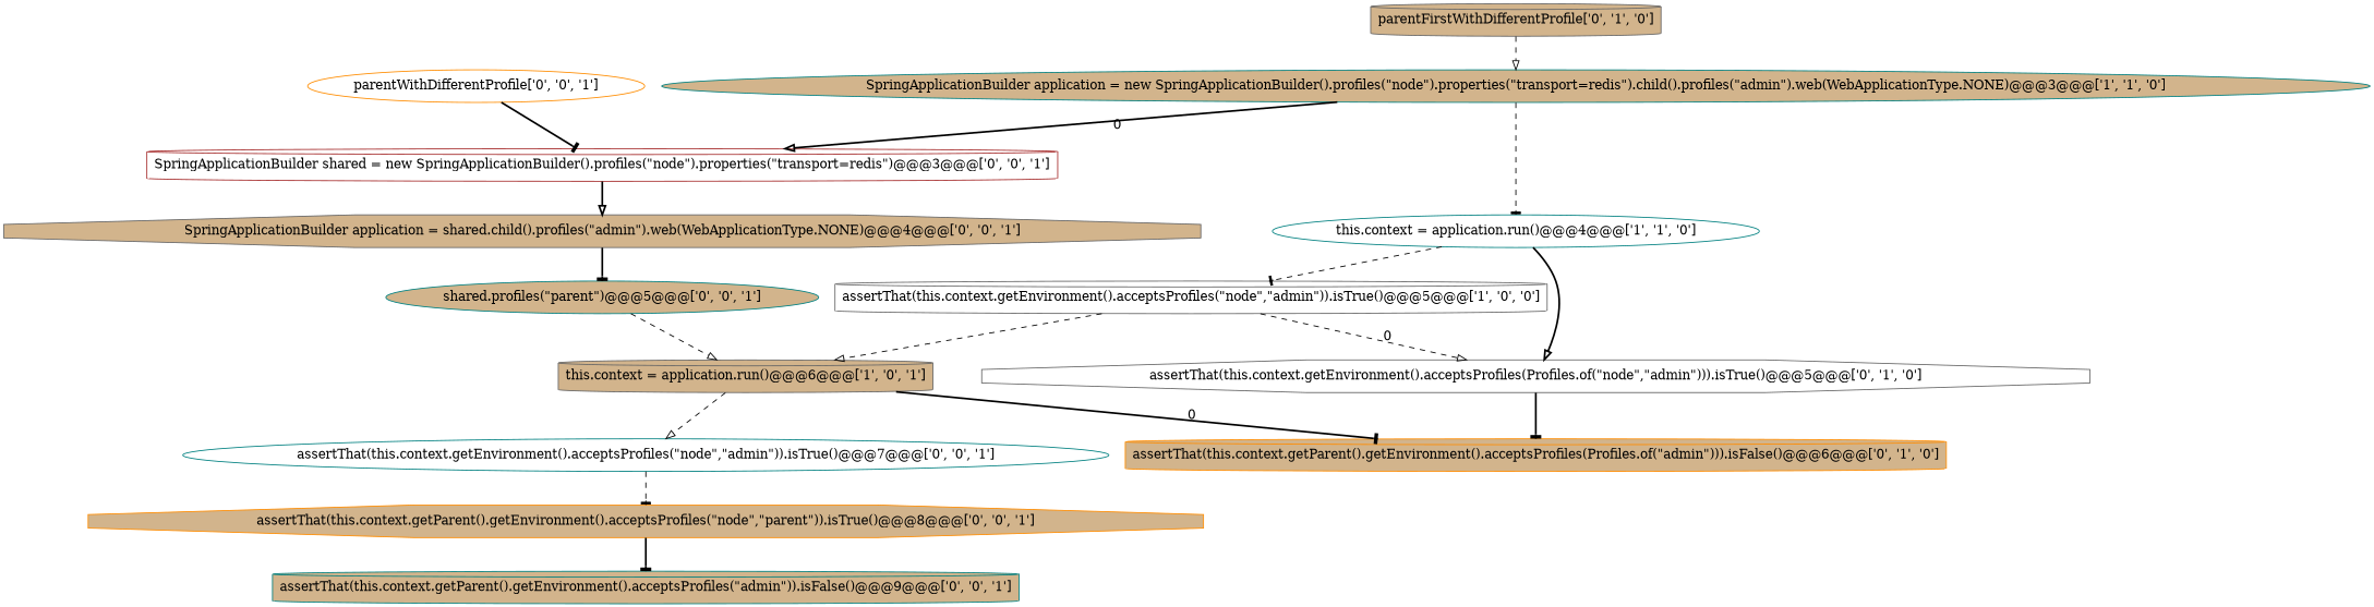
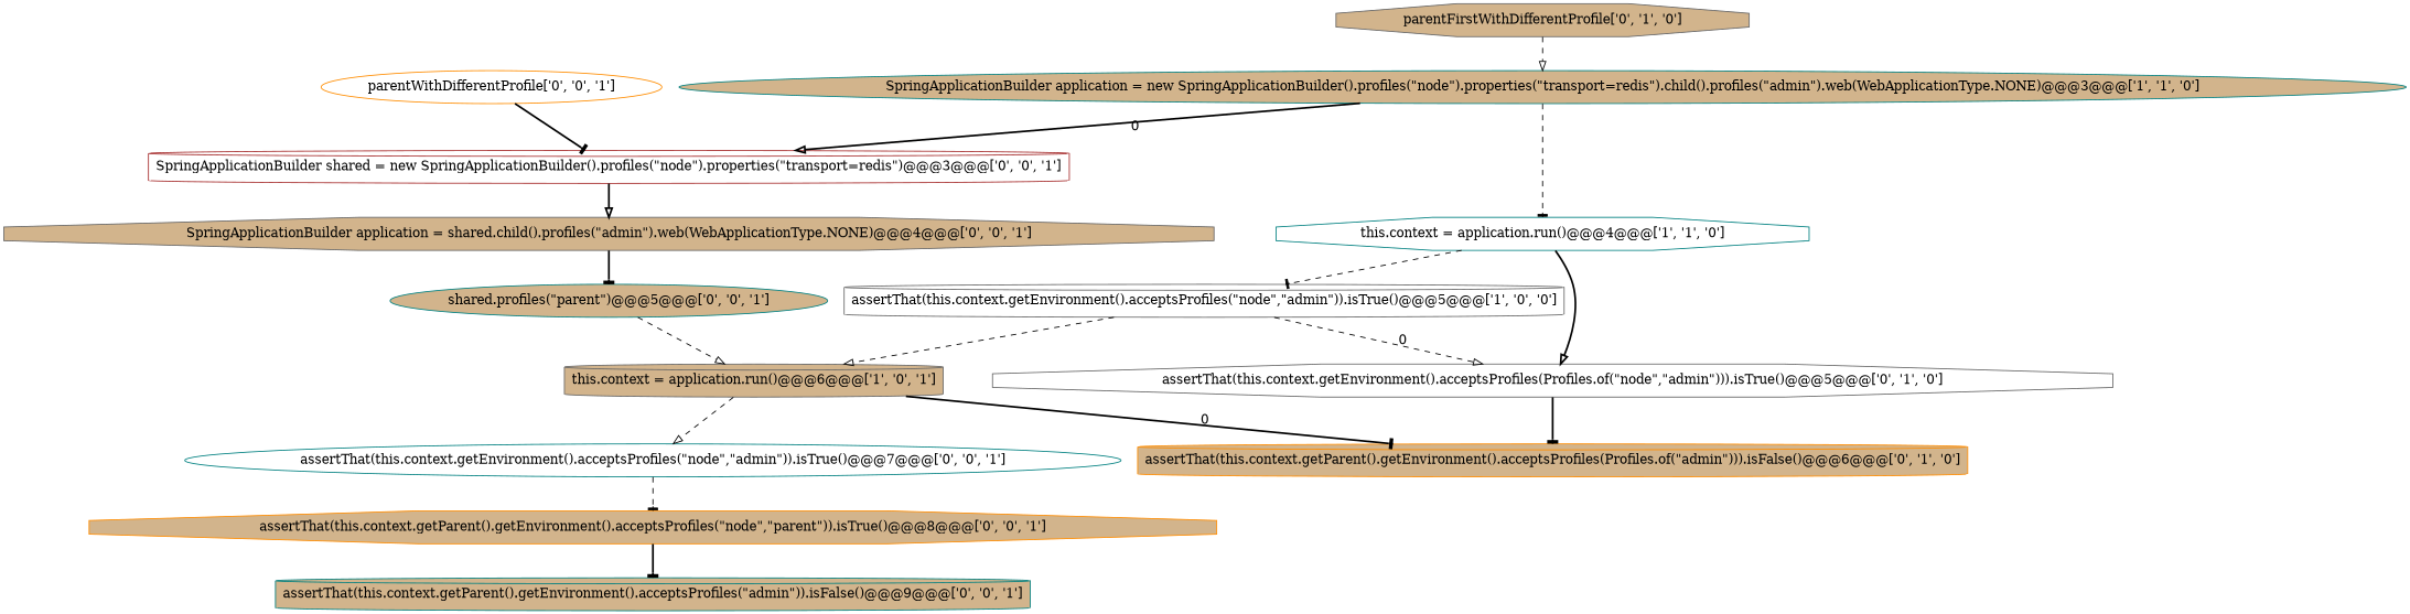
  digraph {
    node [color=teal fillcolor=tan shape=octagon style=filled]
    edge [arrowhead=tee style=dashed]
    n1 [fillcolor=white label="assertThat(this.context.getEnvironment().acceptsProfiles(\"node\",\"admin\")).isTrue()@@@7@@@['0', '0', '1']" shape=ellipse]
    n2 [color=darkorange label="assertThat(this.context.getParent().getEnvironment().acceptsProfiles(\"node\",\"parent\")).isTrue()@@@8@@@['0', '0', '1']"]
    n3 [label="assertThat(this.context.getParent().getEnvironment().acceptsProfiles(\"admin\")).isFalse()@@@9@@@['0', '0', '1']" shape=cylinder]
    n4 [color=gray40 fillcolor=white label="assertThat(this.context.getEnvironment().acceptsProfiles(Profiles.of(\"node\",\"admin\"))).isTrue()@@@5@@@['0', '1', '0']"]
    n5 [color=darkorange label="assertThat(this.context.getParent().getEnvironment().acceptsProfiles(Profiles.of(\"admin\"))).isFalse()@@@6@@@['0', '1', '0']" shape=cylinder]
-   n6 [fillcolor=white label="this.context = application.run()@@@4@@@['1', '1', '0']" shape=ellipse]
+   n6 [fillcolor=white label="this.context = application.run()@@@4@@@['1', '1', '0']"]
    n7 [color=gray40 fillcolor=white label="assertThat(this.context.getEnvironment().acceptsProfiles(\"node\",\"admin\")).isTrue()@@@5@@@['1', '0', '0']" shape=cylinder]
    n8 [color=gray40 label="this.context = application.run()@@@6@@@['1', '0', '1']" shape=cylinder]
    n9 [color=darkorange fillcolor=white label="parentWithDifferentProfile['0', '0', '1']" shape=ellipse]
    n10 [color=brown fillcolor=white label="SpringApplicationBuilder shared = new SpringApplicationBuilder().profiles(\"node\").properties(\"transport=redis\")@@@3@@@['0', '0', '1']" shape=cylinder]
    n11 [color=gray40 label="SpringApplicationBuilder application = shared.child().profiles(\"admin\").web(WebApplicationType.NONE)@@@4@@@['0', '0', '1']"]
    n12 [label="SpringApplicationBuilder application = new SpringApplicationBuilder().profiles(\"node\").properties(\"transport=redis\").child().profiles(\"admin\").web(WebApplicationType.NONE)@@@3@@@['1', '1', '0']" shape=ellipse]
    n13 [label="shared.profiles(\"parent\")@@@5@@@['0', '0', '1']" shape=ellipse]
-   n14 [color=gray40 label="parentFirstWithDifferentProfile['0', '1', '0']" shape=cylinder]
+   n14 [color=gray40 label="parentFirstWithDifferentProfile['0', '1', '0']"]
    n1 -> n2
    n2 -> n3 [style=bold]
    n4 -> n5 [style=bold]
    n6 -> n4 [arrowhead=onormal style=bold]
    n6 -> n7
    n7 -> n4 [arrowhead=onormal label=0]
    n7 -> n8 [arrowhead=onormal]
    n8 -> n1 [arrowhead=onormal]
    n8 -> n5 [label=0 style=bold]
    n9 -> n10 [style=bold]
    n10 -> n11 [arrowhead=onormal style=bold]
    n11 -> n13 [style=bold]
    n12 -> n6
    n12 -> n10 [arrowhead=onormal label=0 style=bold]
    n13 -> n8 [arrowhead=onormal]
    n14 -> n12 [arrowhead=onormal]
  }
